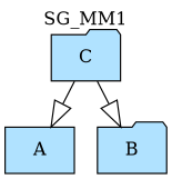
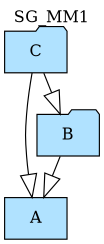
  digraph {
    label=SG_MM1
    labelfontsize=12
    labelloc=tl
    node [fillcolor=lightskyblue1 shape=folder style=filled]
    edge [arrowhead=onormal arrowsize=2.0]
    n1 [label=A shape=box]
    n2 [label=C]
    n3 [label=B]
    n2 -> n1
    n2 -> n3
+   n3 -> n1
  }
